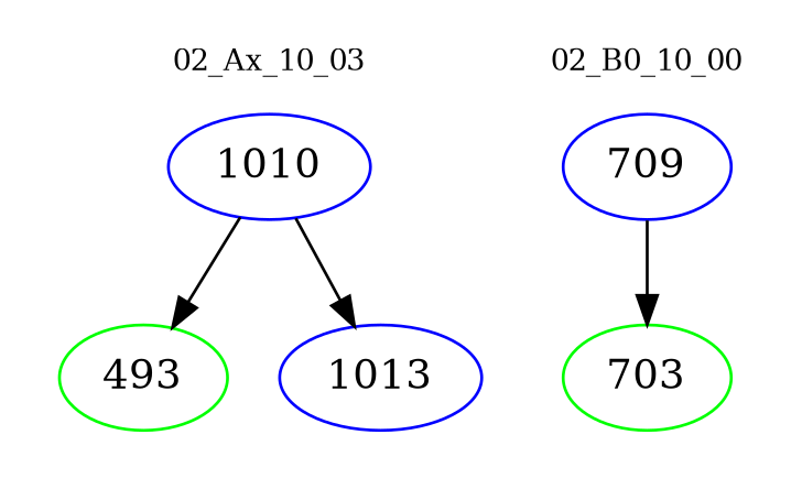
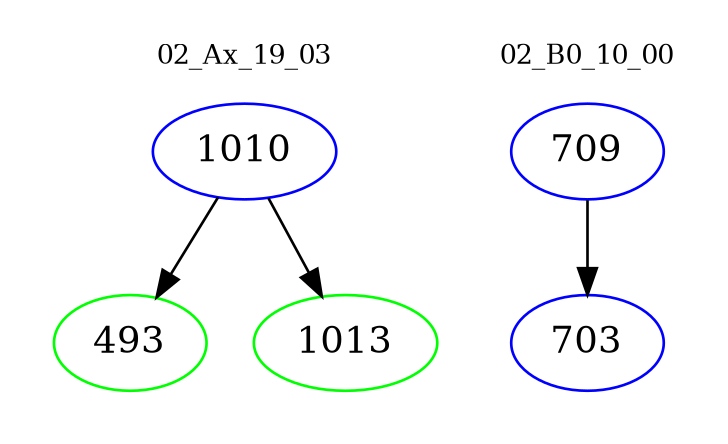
  digraph {
    fontname="DejaVu Serif"
    node [color=green fontname="DejaVu Serif"]
    edge [color=black fontname="DejaVu Serif"]
    n1 [color=blue label=1010]
    n2 [label=493]
-   n3 [color=blue label=1013]
+   n3 [label=1013]
    n4 [color=blue label=709]
-   n5 [label=703]
+   n5 [color=blue label=703]
    subgraph cluster_1 {
      color=white
      fontsize=10
-     label="02_Ax_10_03"
+     label="02_Ax_19_03"
      n1
      n2
      n3
    }
    subgraph cluster_2 {
      color=white
      fontsize=10
      label="02_B0_10_00"
      n4
      n5
    }
    n1 -> n2
    n1 -> n3
    n4 -> n5
  }
